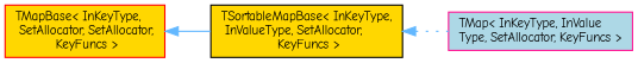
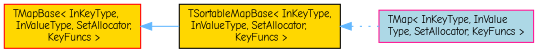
  digraph {
    rankdir=LR
    fontname="Comic Neue"
    node [fillcolor=gold fontname="Comic Neue" fontsize=10 shape=box style=filled]
    edge [color=steelblue1 dir=back fontname="Comic Neue" fontsize=10 labelfontname=Helvetica labelfontsize=10]
-   n1 [color=red height=0.2 label="TMapBase\< InKeyType,\l SetAllocator, SetAllocator,\l KeyFuncs \>" width=0.4]
+   n1 [color=red height=0.2 label="TMapBase\< InKeyType,\l InValueType, SetAllocator,\l KeyFuncs \>" width=0.4]
    n2 [color=black height=0.2 label="TSortableMapBase\< InKeyType,\l InValueType, SetAllocator,\l KeyFuncs \>" width=0.4]
    n3 [color=deeppink fillcolor=lightblue height=0.2 label="TMap\< InKeyType, InValue\lType, SetAllocator, KeyFuncs \>" width=0.4]
    n1 -> n2 [style=solid]
    n2 -> n3 [style=dotted]
  }
